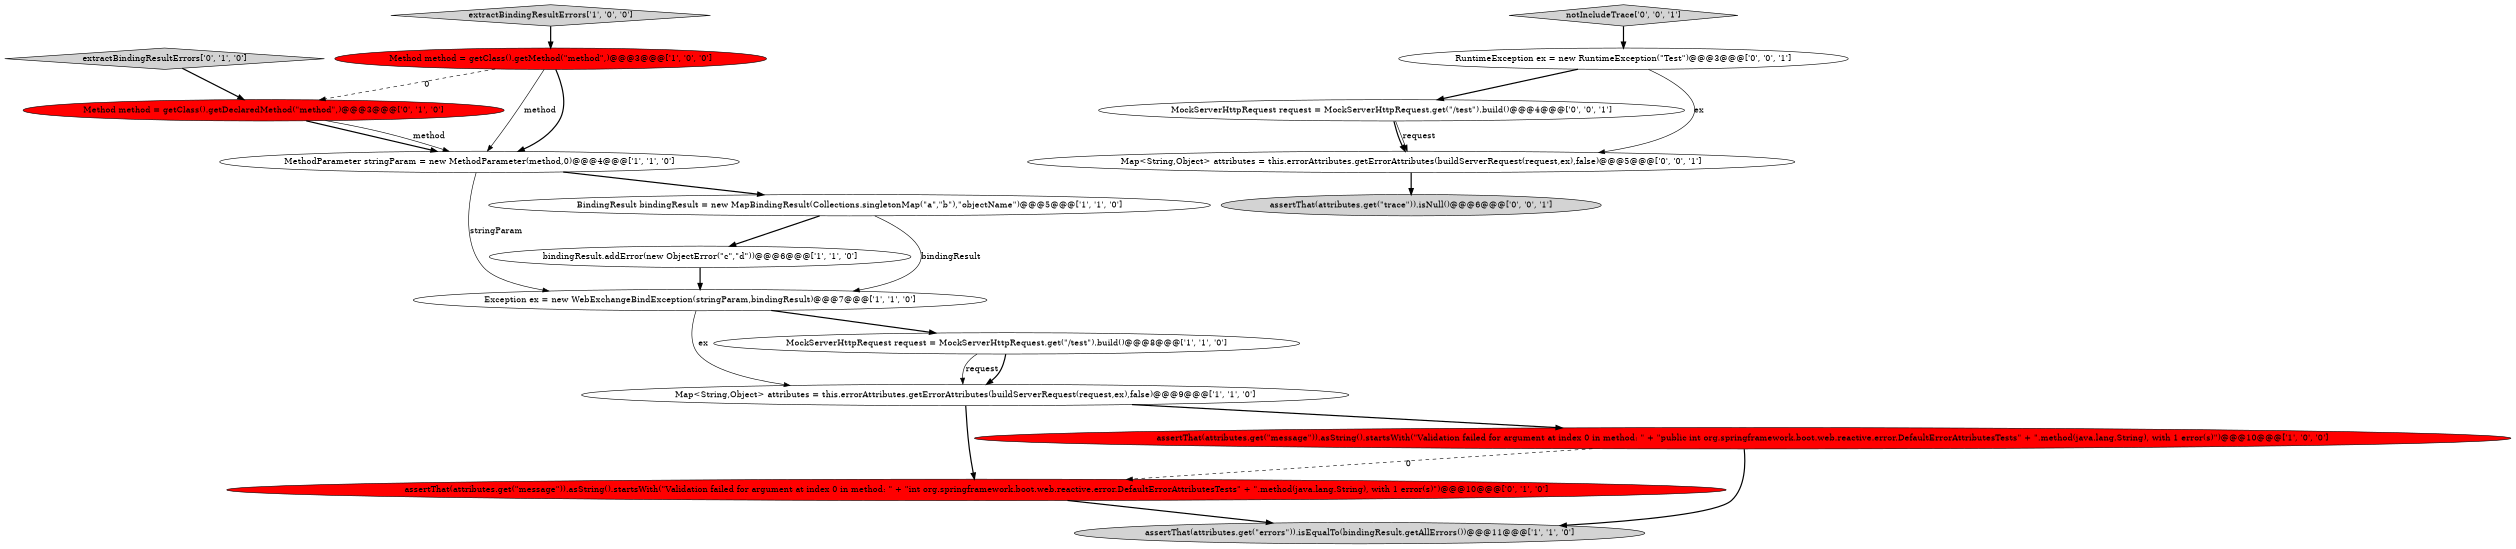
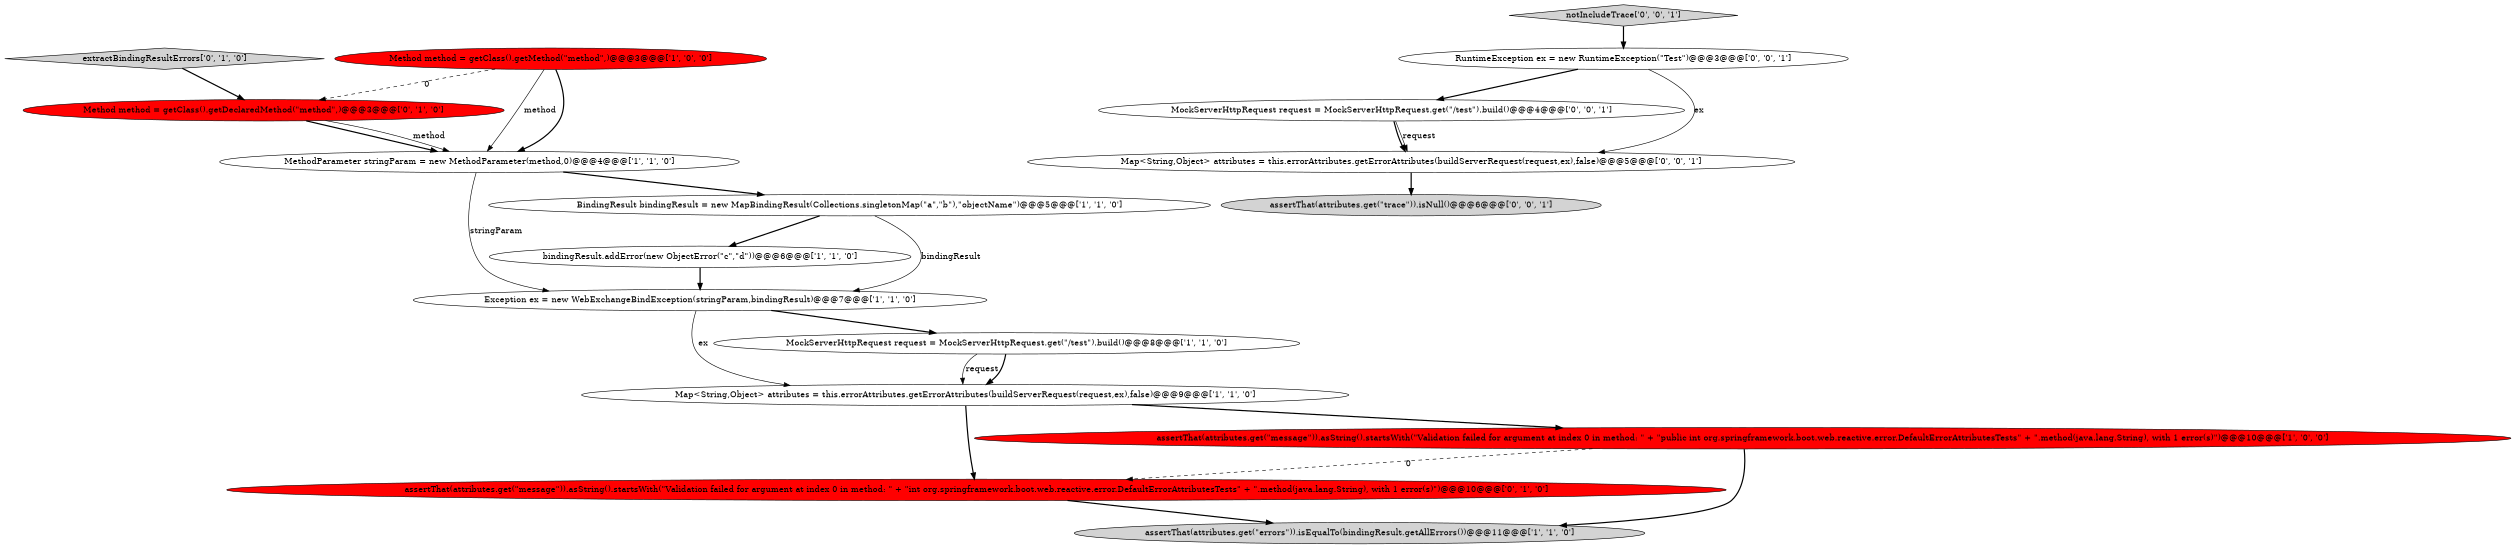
  digraph {
    node [fillcolor=white shape=ellipse style=filled]
    edge [style=bold]
    n1 [fillcolor=lightgray label="extractBindingResultErrors['0', '1', '0']" shape=diamond]
    n2 [fillcolor=red label="Method method = getClass().getDeclaredMethod(\"method\",)@@@3@@@['0', '1', '0']"]
    n3 [fillcolor=red label="assertThat(attributes.get(\"message\")).asString().startsWith(\"Validation failed for argument at index 0 in method: \" + \"int org.springframework.boot.web.reactive.error.DefaultErrorAttributesTests\" + \".method(java.lang.String), with 1 error(s)\")@@@10@@@['0', '1', '0']"]
    n4 [fillcolor=lightgray label="assertThat(attributes.get(\"errors\")).isEqualTo(bindingResult.getAllErrors())@@@11@@@['1', '1', '0']"]
    n5 [label="MethodParameter stringParam = new MethodParameter(method,0)@@@4@@@['1', '1', '0']"]
    n6 [label="bindingResult.addError(new ObjectError(\"c\",\"d\"))@@@6@@@['1', '1', '0']"]
    n7 [label="Exception ex = new WebExchangeBindException(stringParam,bindingResult)@@@7@@@['1', '1', '0']"]
    n8 [fillcolor=red label="assertThat(attributes.get(\"message\")).asString().startsWith(\"Validation failed for argument at index 0 in method: \" + \"public int org.springframework.boot.web.reactive.error.DefaultErrorAttributesTests\" + \".method(java.lang.String), with 1 error(s)\")@@@10@@@['1', '0', '0']"]
    n9 [label="Map<String,Object> attributes = this.errorAttributes.getErrorAttributes(buildServerRequest(request,ex),false)@@@9@@@['1', '1', '0']"]
    n10 [label="RuntimeException ex = new RuntimeException(\"Test\")@@@3@@@['0', '0', '1']"]
    n11 [label="MockServerHttpRequest request = MockServerHttpRequest.get(\"/test\").build()@@@4@@@['0', '0', '1']"]
    n12 [label="Map<String,Object> attributes = this.errorAttributes.getErrorAttributes(buildServerRequest(request,ex),false)@@@5@@@['0', '0', '1']"]
    n13 [label="BindingResult bindingResult = new MapBindingResult(Collections.singletonMap(\"a\",\"b\"),\"objectName\")@@@5@@@['1', '1', '0']"]
    n14 [fillcolor=lightgray label="notIncludeTrace['0', '0', '1']" shape=diamond]
-   n15 [fillcolor=lightgray label="extractBindingResultErrors['1', '0', '0']" shape=diamond]
    n16 [fillcolor=red label="Method method = getClass().getMethod(\"method\",)@@@3@@@['1', '0', '0']"]
    n17 [label="MockServerHttpRequest request = MockServerHttpRequest.get(\"/test\").build()@@@8@@@['1', '1', '0']"]
    n18 [fillcolor=lightgray label="assertThat(attributes.get(\"trace\")).isNull()@@@6@@@['0', '0', '1']"]
    n1 -> n2
    n2 -> n5
    n2 -> n5 [label=method style=solid]
    n3 -> n4
    n5 -> n7 [label=stringParam style=solid]
    n5 -> n13
    n6 -> n7
    n7 -> n9 [label=ex style=solid]
    n7 -> n17
    n8 -> n3 [label=0 style=dashed]
    n8 -> n4
    n9 -> n3
    n9 -> n8
    n10 -> n11
    n10 -> n12 [label=ex style=solid]
    n11 -> n12
    n11 -> n12 [label=request style=solid]
    n12 -> n18
    n13 -> n6
    n13 -> n7 [label=bindingResult style=solid]
    n14 -> n10
-   n15 -> n16
    n16 -> n2 [label=0 style=dashed]
    n16 -> n5 [label=method style=solid]
    n16 -> n5
    n17 -> n9 [label=request style=solid]
    n17 -> n9
  }
